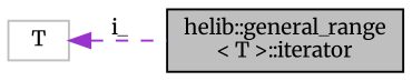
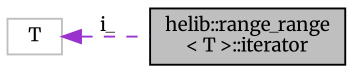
  digraph {
    rankdir=LR
    fontname=Merriweather
    node [fontname=Merriweather fontsize=10 shape=record style=filled]
-   n1 [color=black fillcolor=grey75 fontcolor=black height=0.2 label="helib::general_range\l\< T \>::iterator" width=0.4]
+   n1 [color=black fillcolor=grey75 fontcolor=black height=0.2 label="helib::range_range\l\< T \>::iterator" width=0.4]
    n2 [color=grey75 fillcolor=white height=0.2 label=T width=0.4]
    n2 -> n1 [color=darkorchid3 dir=back fontname=Merriweather fontsize=10 label=" i_" labelfontname=FreeSans labelfontsize=10 style=dashed]
  }
